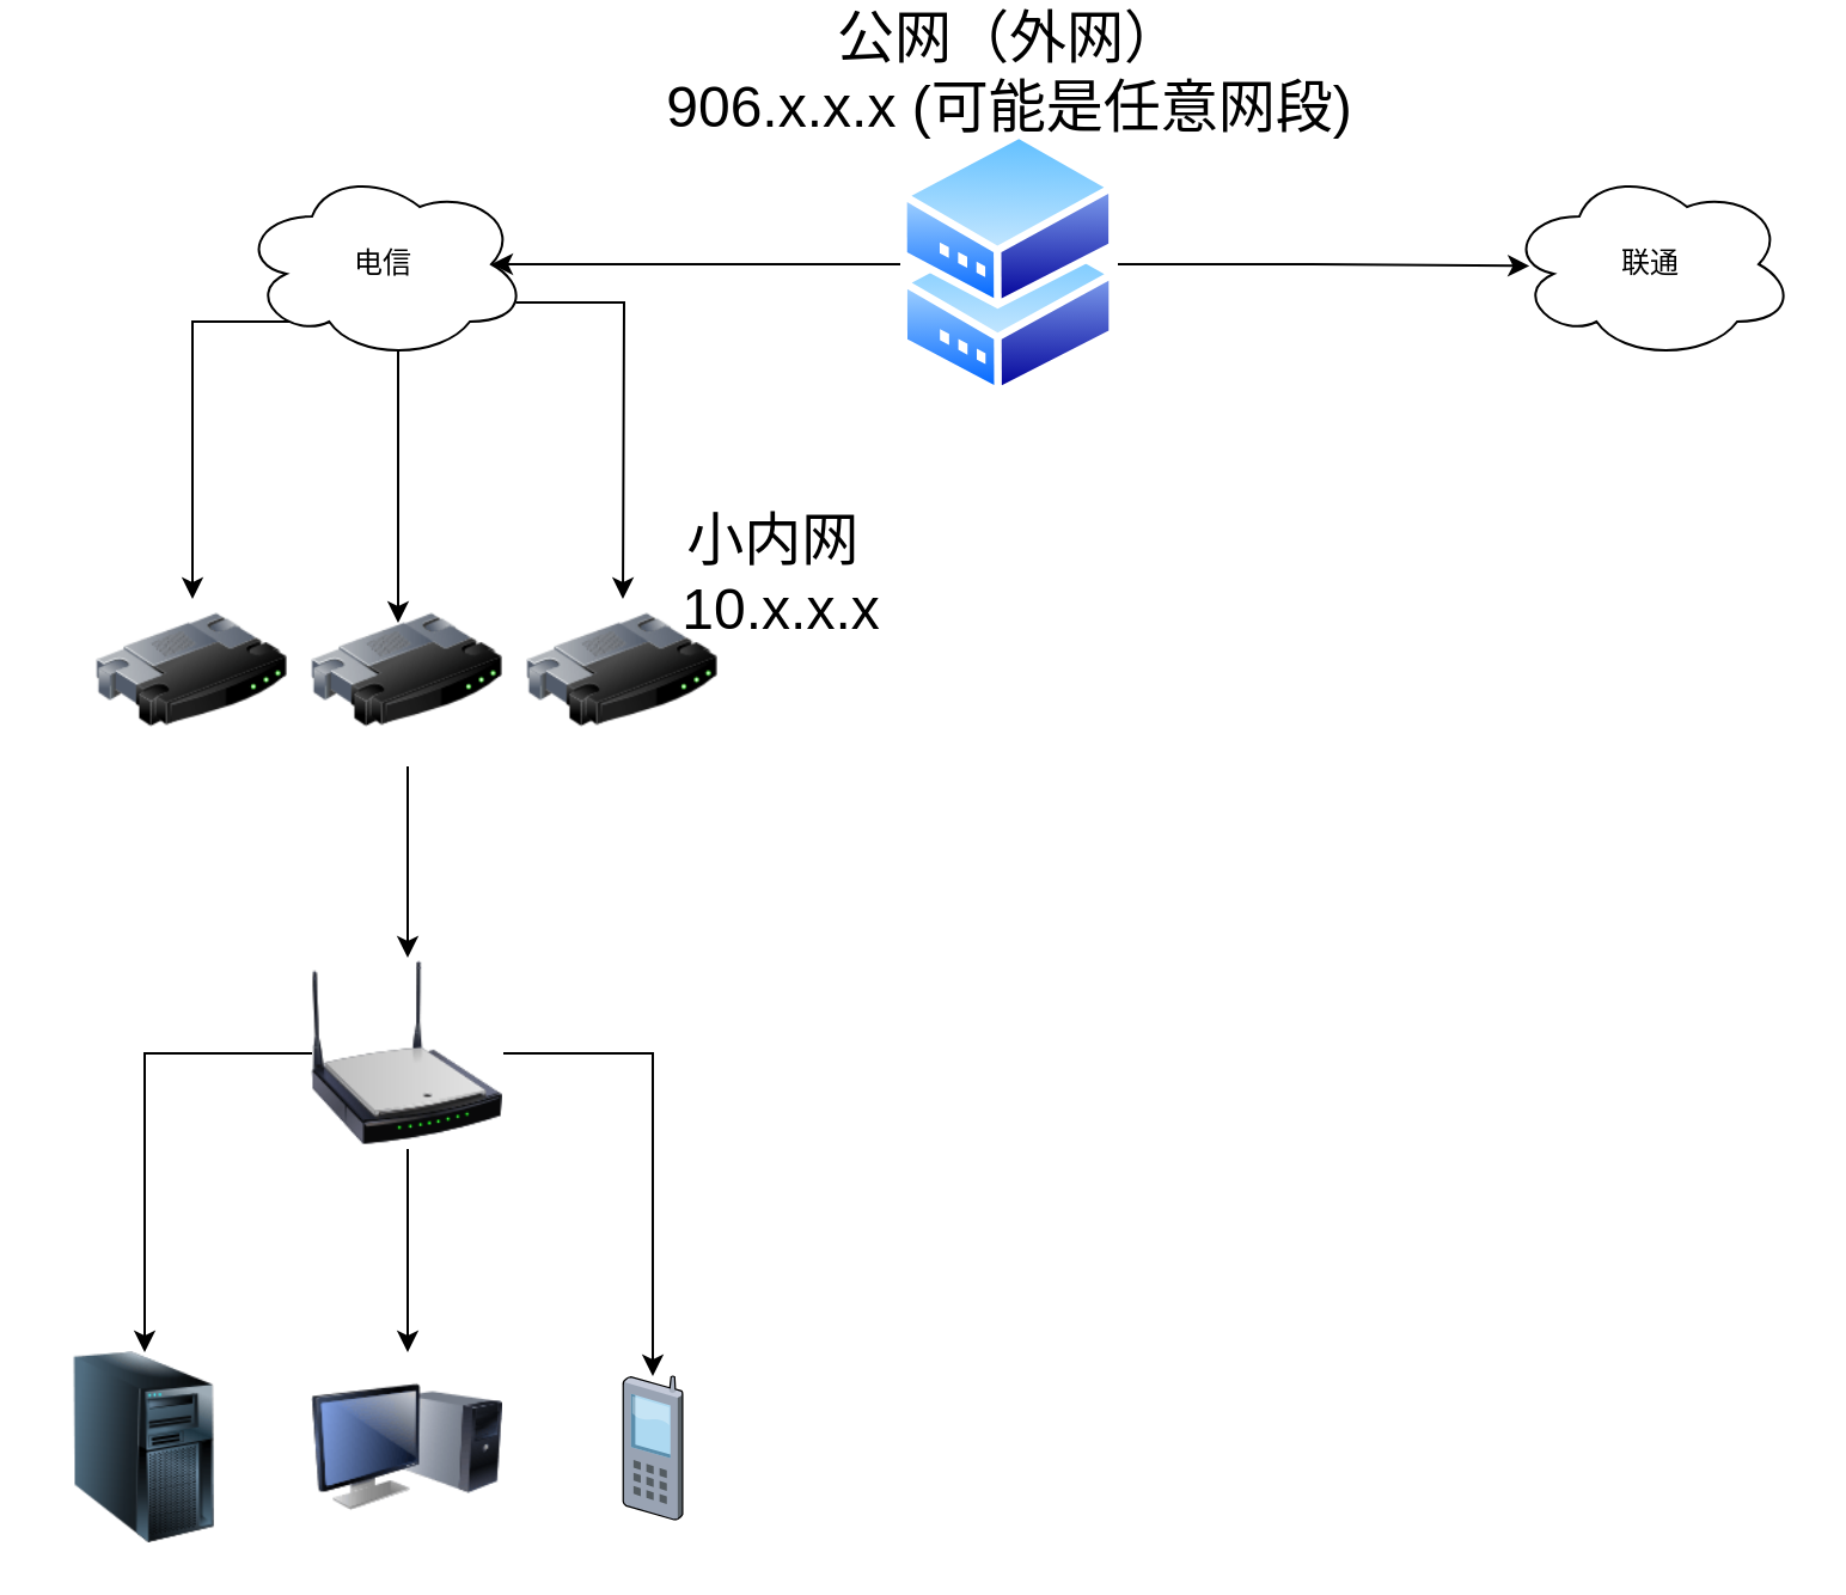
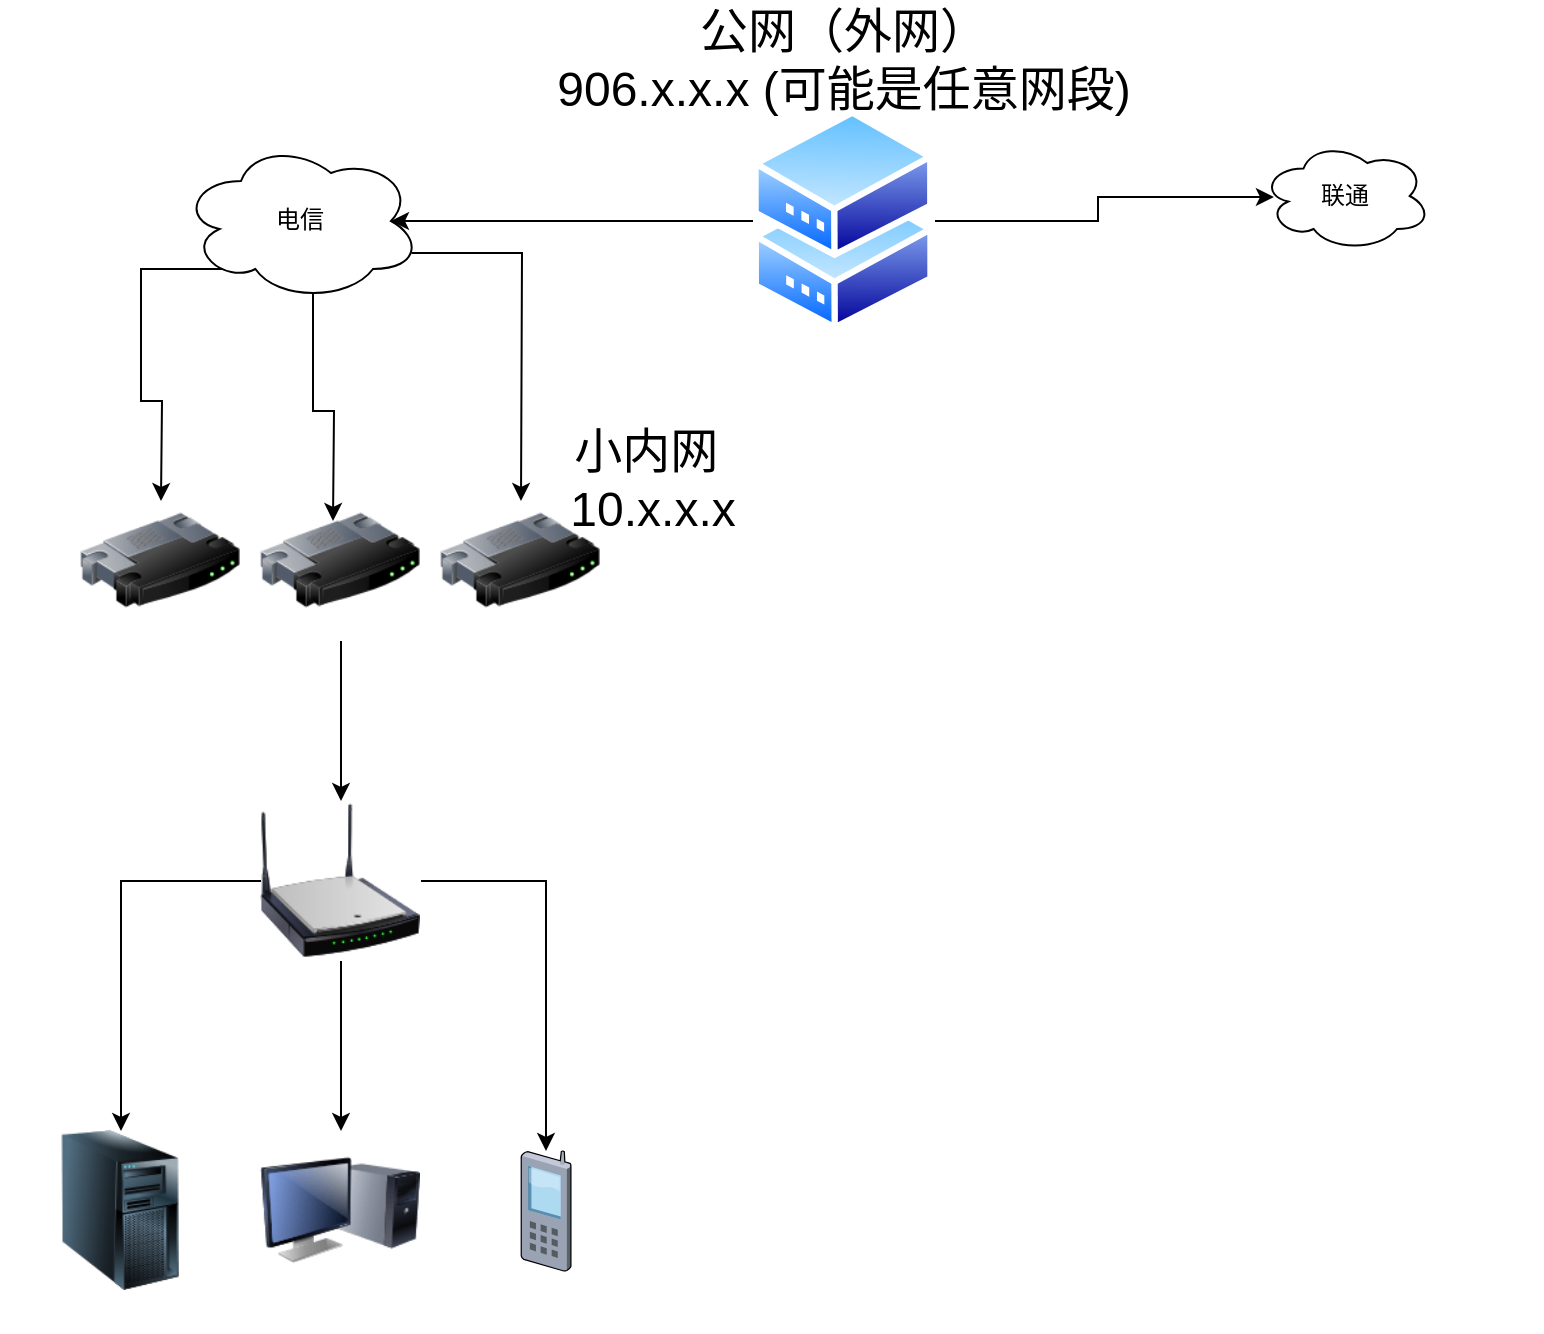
  <mxCell id="0" />
  <mxCell id="1" parent="0" />
  <mxCell id="2" style="edgeStyle=orthogonalEdgeStyle;rounded=0;orthogonalLoop=1;jettySize=auto;html=1;entryX=0.076;entryY=0.509;entryDx=0;entryDy=0;entryPerimeter=0;" edge="1" parent="1" source="4" target="9"><mxGeometry relative="1" as="geometry" /></mxCell>
  <mxCell id="3" style="edgeStyle=orthogonalEdgeStyle;rounded=0;orthogonalLoop=1;jettySize=auto;html=1;entryX=0.875;entryY=0.5;entryDx=0;entryDy=0;entryPerimeter=0;" edge="1" parent="1" source="4" target="8"><mxGeometry relative="1" as="geometry" /></mxCell>
  <mxCell id="4" value="" style="aspect=fixed;perimeter=ellipsePerimeter;html=1;align=center;shadow=0;dashed=0;spacingTop=3;image;image=img/lib/active_directory/shadowed_router.svg;" vertex="1" parent="1"><mxGeometry x="376" y="54.51" width="91" height="110.98" as="geometry" /></mxCell>
  <mxCell id="5" style="edgeStyle=orthogonalEdgeStyle;rounded=0;orthogonalLoop=1;jettySize=auto;html=1;exitX=0.55;exitY=0.95;exitDx=0;exitDy=0;exitPerimeter=0;" edge="1" parent="1" source="8"><mxGeometry relative="1" as="geometry"><mxPoint x="166" y="260" as="targetPoint" /></mxGeometry></mxCell>
  <mxCell id="6" style="edgeStyle=orthogonalEdgeStyle;rounded=0;orthogonalLoop=1;jettySize=auto;html=1;exitX=0.31;exitY=0.8;exitDx=0;exitDy=0;exitPerimeter=0;" edge="1" parent="1" source="8"><mxGeometry relative="1" as="geometry"><mxPoint x="80" y="250" as="targetPoint" /></mxGeometry></mxCell>
  <mxCell id="7" style="edgeStyle=orthogonalEdgeStyle;rounded=0;orthogonalLoop=1;jettySize=auto;html=1;exitX=0.96;exitY=0.7;exitDx=0;exitDy=0;exitPerimeter=0;" edge="1" parent="1" source="8"><mxGeometry relative="1" as="geometry"><mxPoint x="260" y="250" as="targetPoint" /></mxGeometry></mxCell>
- <mxCell id="8" value="电信" style="ellipse;shape=cloud;whiteSpace=wrap;html=1;" vertex="1" parent="1"><mxGeometry x="100" y="70" width="120" height="80" as="geometry" /></mxCell>
- <mxCell id="9" value="联通" style="ellipse;shape=cloud;whiteSpace=wrap;html=1;" vertex="1" parent="1"><mxGeometry x="630" y="70" width="120" height="80" as="geometry" /></mxCell>
+ <mxCell id="8" value="电信" style="ellipse;shape=cloud;whiteSpace=wrap;html=1;" vertex="1" parent="1"><mxGeometry x="90" y="70" width="120" height="80" as="geometry" /></mxCell>
+ <mxCell id="9" value="联通" style="ellipse;shape=cloud;whiteSpace=wrap;html=1;" vertex="1" parent="1"><mxGeometry x="630" y="70" width="85" height="55" as="geometry" /></mxCell>
  <mxCell id="10" value="&lt;font style=&quot;font-size: 24px&quot;&gt;公网（外网） &lt;br&gt;906.x.x.x (可能是任意网段)&lt;/font&gt;" style="text;html=1;strokeColor=none;fillColor=none;align=center;verticalAlign=middle;whiteSpace=wrap;rounded=0;" vertex="1" parent="1"><mxGeometry x="229.75" y="20" width="383.5" height="20" as="geometry" /></mxCell>
  <mxCell id="11" value="" style="image;html=1;image=img/lib/clip_art/networking/Router_128x128.png" vertex="1" parent="1"><mxGeometry x="40" y="240" width="80" height="80" as="geometry" /></mxCell>
  <mxCell id="12" value="" style="edgeStyle=orthogonalEdgeStyle;rounded=0;orthogonalLoop=1;jettySize=auto;html=1;" edge="1" parent="1" source="13" target="18"><mxGeometry relative="1" as="geometry" /></mxCell>
  <mxCell id="13" value="" style="image;html=1;image=img/lib/clip_art/networking/Router_128x128.png" vertex="1" parent="1"><mxGeometry x="130" y="240" width="80" height="80" as="geometry" /></mxCell>
  <mxCell id="14" value="" style="image;html=1;image=img/lib/clip_art/networking/Router_128x128.png" vertex="1" parent="1"><mxGeometry x="220" y="240" width="80" height="80" as="geometry" /></mxCell>
  <mxCell id="15" style="edgeStyle=orthogonalEdgeStyle;rounded=0;orthogonalLoop=1;jettySize=auto;html=1;entryX=0.5;entryY=0;entryDx=0;entryDy=0;" edge="1" parent="1" source="18" target="20"><mxGeometry relative="1" as="geometry" /></mxCell>
  <mxCell id="16" value="" style="edgeStyle=orthogonalEdgeStyle;rounded=0;orthogonalLoop=1;jettySize=auto;html=1;" edge="1" parent="1" source="18" target="21"><mxGeometry relative="1" as="geometry" /></mxCell>
  <mxCell id="17" style="edgeStyle=orthogonalEdgeStyle;rounded=0;orthogonalLoop=1;jettySize=auto;html=1;" edge="1" parent="1" source="18" target="22"><mxGeometry relative="1" as="geometry" /></mxCell>
  <mxCell id="18" value="" style="image;html=1;image=img/lib/clip_art/networking/Wireless_Router_N_128x128.png" vertex="1" parent="1"><mxGeometry x="130" y="400" width="80" height="80" as="geometry" /></mxCell>
  <mxCell id="19" value="&lt;font style=&quot;font-size: 24px&quot;&gt;小内网&amp;nbsp; &lt;br&gt;10.x.x.x&lt;/font&gt;" style="text;html=1;align=center;verticalAlign=middle;resizable=0;points=[];autosize=1;" vertex="1" parent="1"><mxGeometry x="276" y="220" width="100" height="40" as="geometry" /></mxCell>
  <mxCell id="20" value="" style="image;html=1;image=img/lib/clip_art/computers/Server_Tower_128x128.png" vertex="1" parent="1"><mxGeometry x="20" y="565" width="80" height="80" as="geometry" /></mxCell>
  <mxCell id="21" value="" style="image;html=1;image=img/lib/clip_art/computers/Monitor_Tower_128x128.png" vertex="1" parent="1"><mxGeometry x="130" y="565" width="80" height="80" as="geometry" /></mxCell>
  <mxCell id="22" value="" style="verticalLabelPosition=bottom;aspect=fixed;html=1;verticalAlign=top;strokeColor=none;align=center;outlineConnect=0;shape=mxgraph.citrix.cell_phone;" vertex="1" parent="1"><mxGeometry x="260" y="575" width="25" height="60" as="geometry" /></mxCell>
